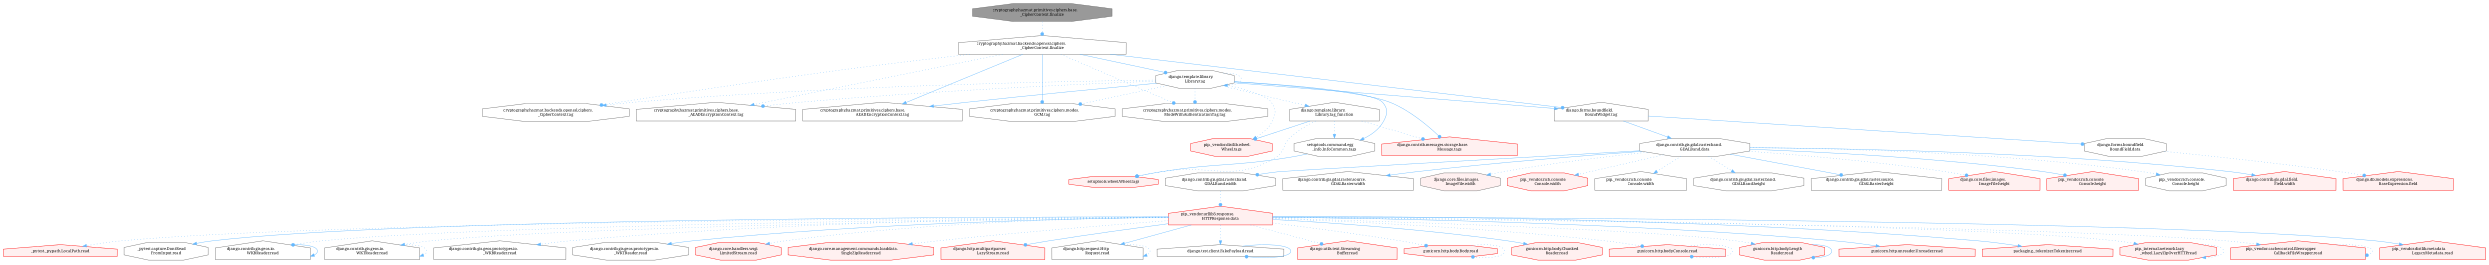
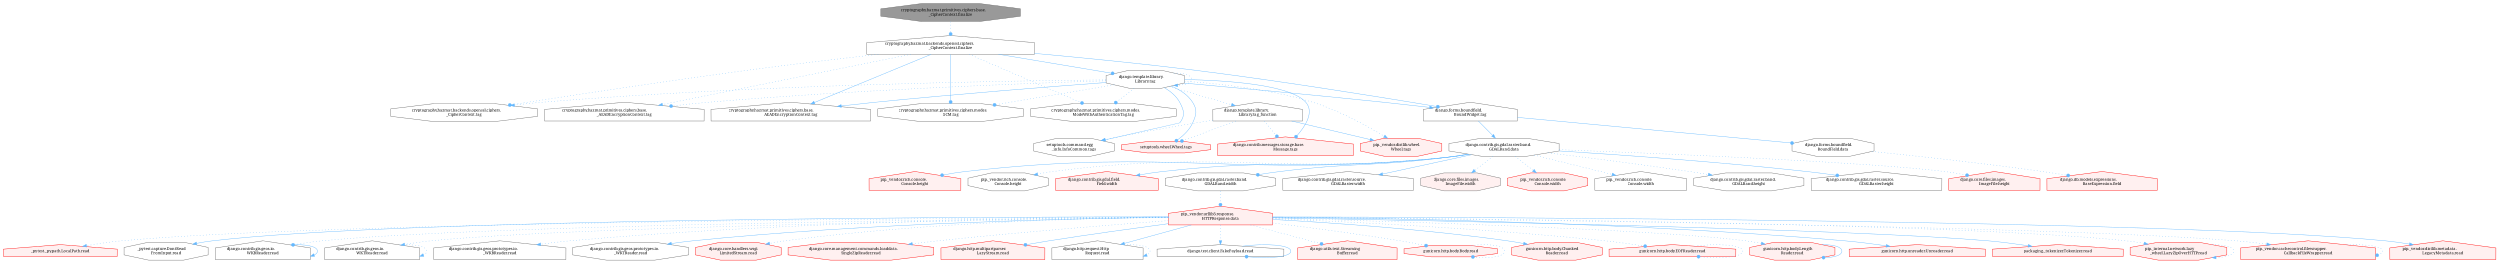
  digraph {
    fontname="Noto Serif"
    rankdir=TB
    node [color=grey40 fillcolor=white fontname="Noto Serif" fontsize=10 shape=house style=filled]
    edge [arrowhead=normal color=steelblue1 fontname="Noto Serif" fontsize=10 labelfontname=Helvetica labelfontsize=10 style=dotted]
    n1 [color=gray40 fillcolor=grey60 fontcolor=black height=0.2 label="cryptography.hazmat.primitives.ciphers.base.\l_CipherContext.finalize" shape=octagon width=0.4]
    n2 [height=0.2 label="cryptography.hazmat.backends.openssl.ciphers.\l_CipherContext.finalize" width=0.4]
    n3 [height=0.2 label="cryptography.hazmat.backends.openssl.ciphers.\l_CipherContext.tag" shape=octagon width=0.4]
    n4 [height=0.2 label="cryptography.hazmat.primitives.ciphers.base.\l_AEADEncryptionContext.tag" width=0.4]
    n5 [height=0.2 label="cryptography.hazmat.primitives.ciphers.base.\lAEADEncryptionContext.tag" width=0.4]
    n6 [height=0.2 label="cryptography.hazmat.primitives.ciphers.modes.\lGCM.tag" shape=octagon width=0.4]
    n7 [height=0.2 label="cryptography.hazmat.primitives.ciphers.modes.\lModeWithAuthenticationTag.tag" shape=octagon width=0.4]
    n8 [height=0.2 label="django.forms.boundfield.\lBoundWidget.tag" width=0.4]
    n9 [height=0.2 label="django.template.library.\lLibrary.tag" shape=octagon width=0.4]
    n10 [height=0.2 label="django.contrib.gis.gdal.raster.band.\lGDALBand.data" shape=octagon width=0.4]
    n11 [height=0.2 label="django.forms.boundfield.\lBoundField.data" shape=octagon width=0.4]
    n12 [height=0.2 label="django.template.library.\lLibrary.tag_function" width=0.4]
    n13 [color=red fillcolor="#FFF0F0" height=0.2 label="django.contrib.messages.storage.base.\lMessage.tags" width=0.4]
    n14 [color=red fillcolor="#FFF0F0" height=0.2 label="pip._vendor.distlib.wheel.\lWheel.tags" shape=octagon width=0.4]
    n15 [height=0.2 label="setuptools.command.egg\l_info.InfoCommon.tags" shape=octagon width=0.4]
    n16 [color=red fillcolor="#FFF0F0" height=0.2 label="setuptools.wheel.Wheel.tags" shape=octagon width=0.4]
    n17 [height=0.2 label="django.contrib.gis.gdal.raster.band.\lGDALBand.height" shape=octagon width=0.4]
    n18 [height=0.2 label="django.contrib.gis.gdal.raster.source.\lGDALRaster.height" width=0.4]
    n19 [color=red fillcolor="#FFF0F0" height=0.2 label="django.core.files.images.\lImageFile.height" width=0.4]
    n20 [color=red fillcolor="#FFF0F0" height=0.2 label="pip._vendor.rich.console.\lConsole.height" width=0.4]
    n21 [height=0.2 label="pip._vendor.rich.console.\lConsole.height" shape=octagon width=0.4]
    n22 [color=red fillcolor="#FFF0F0" height=0.2 label="django.contrib.gis.gdal.field.\lField.width" width=0.4]
    n23 [height=0.2 label="django.contrib.gis.gdal.raster.band.\lGDALBand.width" shape=octagon width=0.4]
    n24 [height=0.2 label="django.contrib.gis.gdal.raster.source.\lGDALRaster.width" width=0.4]
    n25 [fillcolor="#FFF0F0" height=0.2 label="django.core.files.images.\lImageFile.width" shape=octagon width=0.4]
    n26 [color=red fillcolor="#FFF0F0" height=0.2 label="pip._vendor.rich.console.\lConsole.width" shape=octagon width=0.4]
    n27 [height=0.2 label="pip._vendor.rich.console.\lConsole.width" width=0.4]
    n28 [color=red fillcolor="#FFF0F0" height=0.2 label="django.db.models.expressions.\lBaseExpression.field" width=0.4]
    n29 [color=red fillcolor="#FFF0F0" height=0.2 label="pip._vendor.urllib3.response.\lHTTPResponse.data" width=0.4]
    n30 [color=red fillcolor="#FFF0F0" height=0.2 label="_pytest._py.path.LocalPath.read" width=0.4]
    n31 [height=0.2 label="_pytest.capture.DontRead\lFromInput.read" shape=octagon width=0.4]
    n32 [height=0.2 label="django.contrib.gis.geos.io.\lWKBReader.read" width=0.4]
    n33 [height=0.2 label="django.contrib.gis.geos.io.\lWKTReader.read" width=0.4]
    n34 [height=0.2 label="django.contrib.gis.geos.prototypes.io.\l_WKBReader.read" width=0.4]
    n35 [height=0.2 label="django.contrib.gis.geos.prototypes.io.\l_WKTReader.read" shape=octagon width=0.4]
    n36 [color=red fillcolor="#FFF0F0" height=0.2 label="django.core.handlers.wsgi.\lLimitedStream.read" shape=octagon width=0.4]
    n37 [color=red fillcolor="#FFF0F0" height=0.2 label="django.core.management.commands.loaddata.\lSingleZipReader.read" shape=octagon width=0.4]
    n38 [color=red fillcolor="#FFF0F0" height=0.2 label="django.http.multipartparser.\lLazyStream.read" width=0.4]
    n39 [height=0.2 label="django.http.request.Http\lRequest.read" width=0.4]
    n40 [height=0.2 label="django.test.client.FakePayload.read" width=0.4]
    n41 [color=red fillcolor="#FFF0F0" height=0.2 label="django.utils.text.Streaming\lBuffer.read" width=0.4]
    n42 [color=red fillcolor="#FFF0F0" height=0.2 label="gunicorn.http.body.Body.read" shape=octagon width=0.4]
    n43 [color=red fillcolor="#FFF0F0" height=0.2 label="gunicorn.http.body.Chunked\lReader.read" shape=octagon width=0.4]
-   n44 [color=red fillcolor="#FFF0F0" height=0.2 label="gunicorn.http.body.Console.read" width=0.4]
+   n44 [color=red fillcolor="#FFF0F0" height=0.2 label="gunicorn.http.body.EOFReader.read" width=0.4]
    n45 [color=red fillcolor="#FFF0F0" height=0.2 label="gunicorn.http.body.Length\lReader.read" shape=octagon width=0.4]
    n46 [color=red fillcolor="#FFF0F0" height=0.2 label="gunicorn.http.unreader.Unreader.read" width=0.4]
    n47 [color=red fillcolor="#FFF0F0" height=0.2 label="packaging._tokenizer.Tokenizer.read" width=0.4]
    n48 [color=red fillcolor="#FFF0F0" height=0.2 label="pip._internal.network.lazy\l_wheel.LazyZipOverHTTP.read" shape=octagon width=0.4]
    n49 [color=red fillcolor="#FFF0F0" height=0.2 label="pip._vendor.cachecontrol.filewrapper.\lCallbackFileWrapper.read" width=0.4]
    n50 [color=red fillcolor="#FFF0F0" height=0.2 label="pip._vendor.distlib.metadata.\lLegacyMetadata.read" width=0.4]
    n1 -> n2 [arrowhead=dot]
    n2 -> n3 [arrowhead=dot]
    n2 -> n4
    n2 -> n5 [style=solid]
    n2 -> n6 [arrowhead=dot style=solid]
    n2 -> n7 [arrowhead=dot]
    n2 -> n8 [arrowhead=dot style=solid]
    n2 -> n9 [arrowhead=dot style=solid]
    n8 -> n10 [style=solid]
    n8 -> n11 [arrowhead=dot style=solid]
    n9 -> n3
    n9 -> n4 [arrowhead=dot]
    n9 -> n5 [style=solid]
    n9 -> n6 [arrowhead=dot]
    n9 -> n7 [arrowhead=dot]
    n9 -> n8 [style=solid]
    n9 -> n9
    n9 -> n12
    n9 -> n13 [arrowhead=dot style=solid]
    n9 -> n14
    n9 -> n15 [style=solid]
-   n15 -> n16 [arrowhead=dot style=solid]
+   n9 -> n16 [arrowhead=dot style=solid]
    n10 -> n17
    n10 -> n18 [arrowhead=dot style=solid]
    n10 -> n19 [arrowhead=dot]
    n10 -> n20 [arrowhead=dot style=solid]
    n10 -> n21
    n10 -> n22 [style=solid]
    n10 -> n23 [arrowhead=dot style=solid]
    n10 -> n24 [style=solid]
    n10 -> n25
    n10 -> n26
    n10 -> n27
    n11 -> n28 [arrowhead=dot]
    n12 -> n13 [arrowhead=dot]
-   n12 -> n14 [arrowhead=dot style=solid]
+   n12 -> n14 [style=solid]
    n12 -> n15
    n12 -> n16 [arrowhead=dot]
    n23 -> n29 [arrowhead=dot]
    n29 -> n30
    n29 -> n31 [style=solid]
    n29 -> n32 [arrowhead=dot]
    n29 -> n33
    n29 -> n34
    n29 -> n35 [style=solid]
    n29 -> n36
    n29 -> n37
    n29 -> n38 [arrowhead=dot style=solid]
    n29 -> n39 [style=solid]
    n29 -> n40
    n29 -> n41 [arrowhead=dot]
    n29 -> n42 [arrowhead=dot]
    n29 -> n43 [style=solid]
    n29 -> n44 [arrowhead=dot]
    n29 -> n45
    n29 -> n46 [style=solid]
    n29 -> n47 [style=solid]
    n29 -> n48
    n29 -> n49
    n29 -> n50 [style=solid]
    n32 -> n32 [style=solid]
    n33 -> n33
    n39 -> n39
    n40 -> n40 [arrowhead=dot style=solid]
    n42 -> n42 [arrowhead=dot]
    n44 -> n44 [arrowhead=dot]
    n45 -> n45 [arrowhead=dot style=solid]
    n48 -> n48
    n49 -> n49 [arrowhead=dot]
  }
